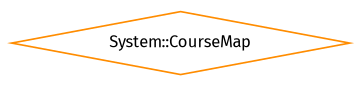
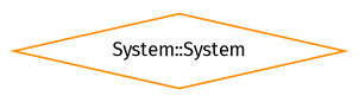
  digraph {
    rankdir=LR
    fontname="Fira Sans"
-   n1 [color=darkorange fillcolor=white fontname="Fira Sans" fontsize=10 height=0.2 label="System::CourseMap" shape=diamond style=filled width=0.4]
+   n1 [color=darkorange fillcolor=white fontname="Fira Sans" fontsize=10 height=0.2 label="System::System" shape=diamond style=filled width=0.4]
  }
